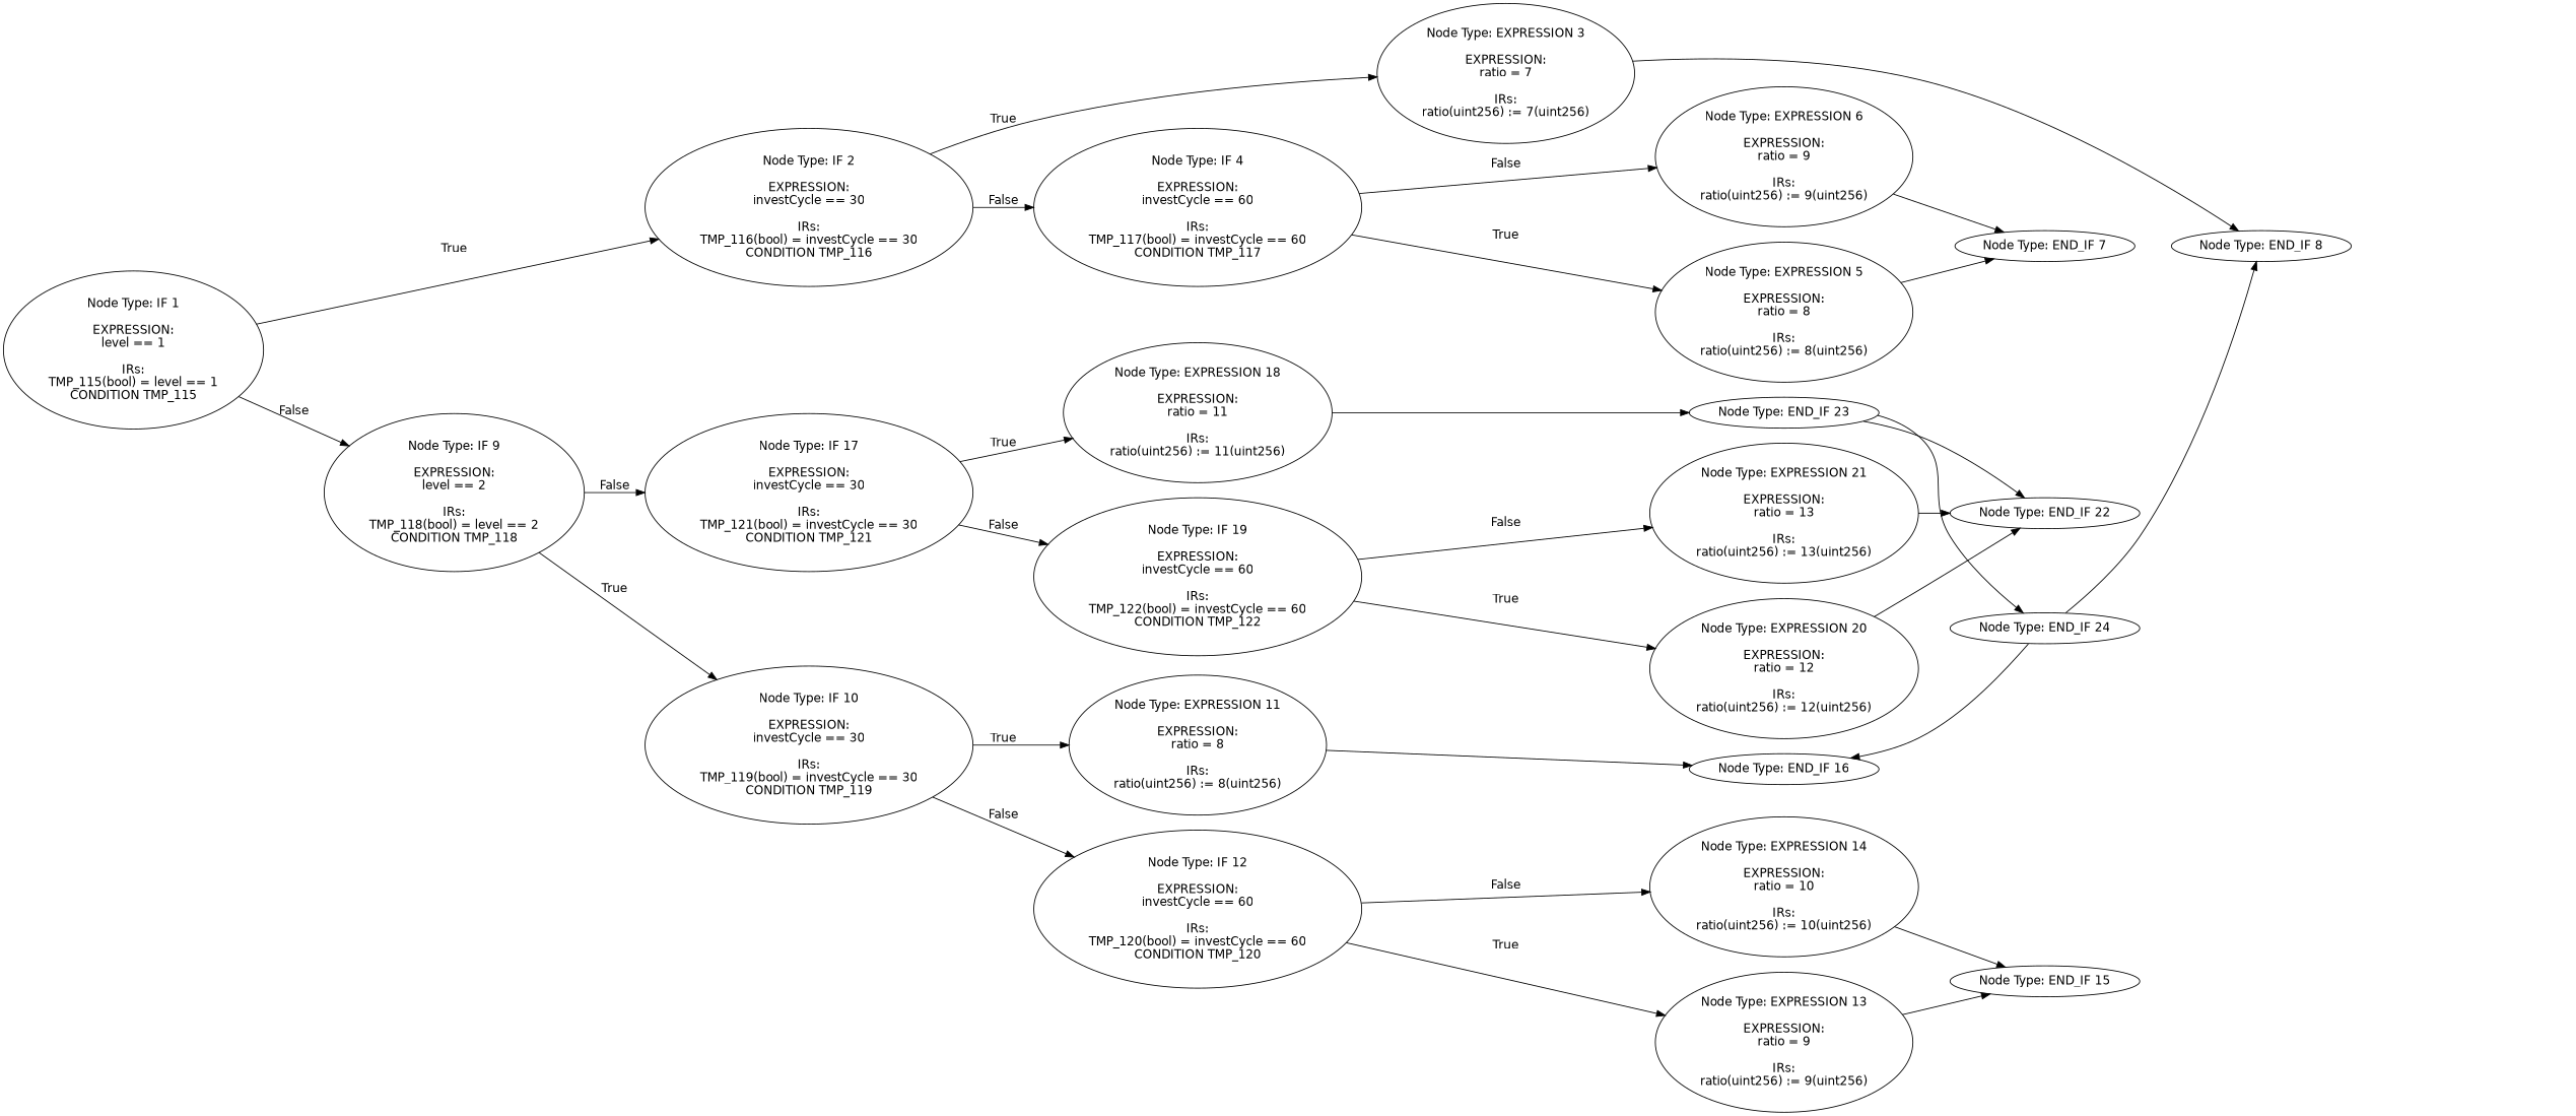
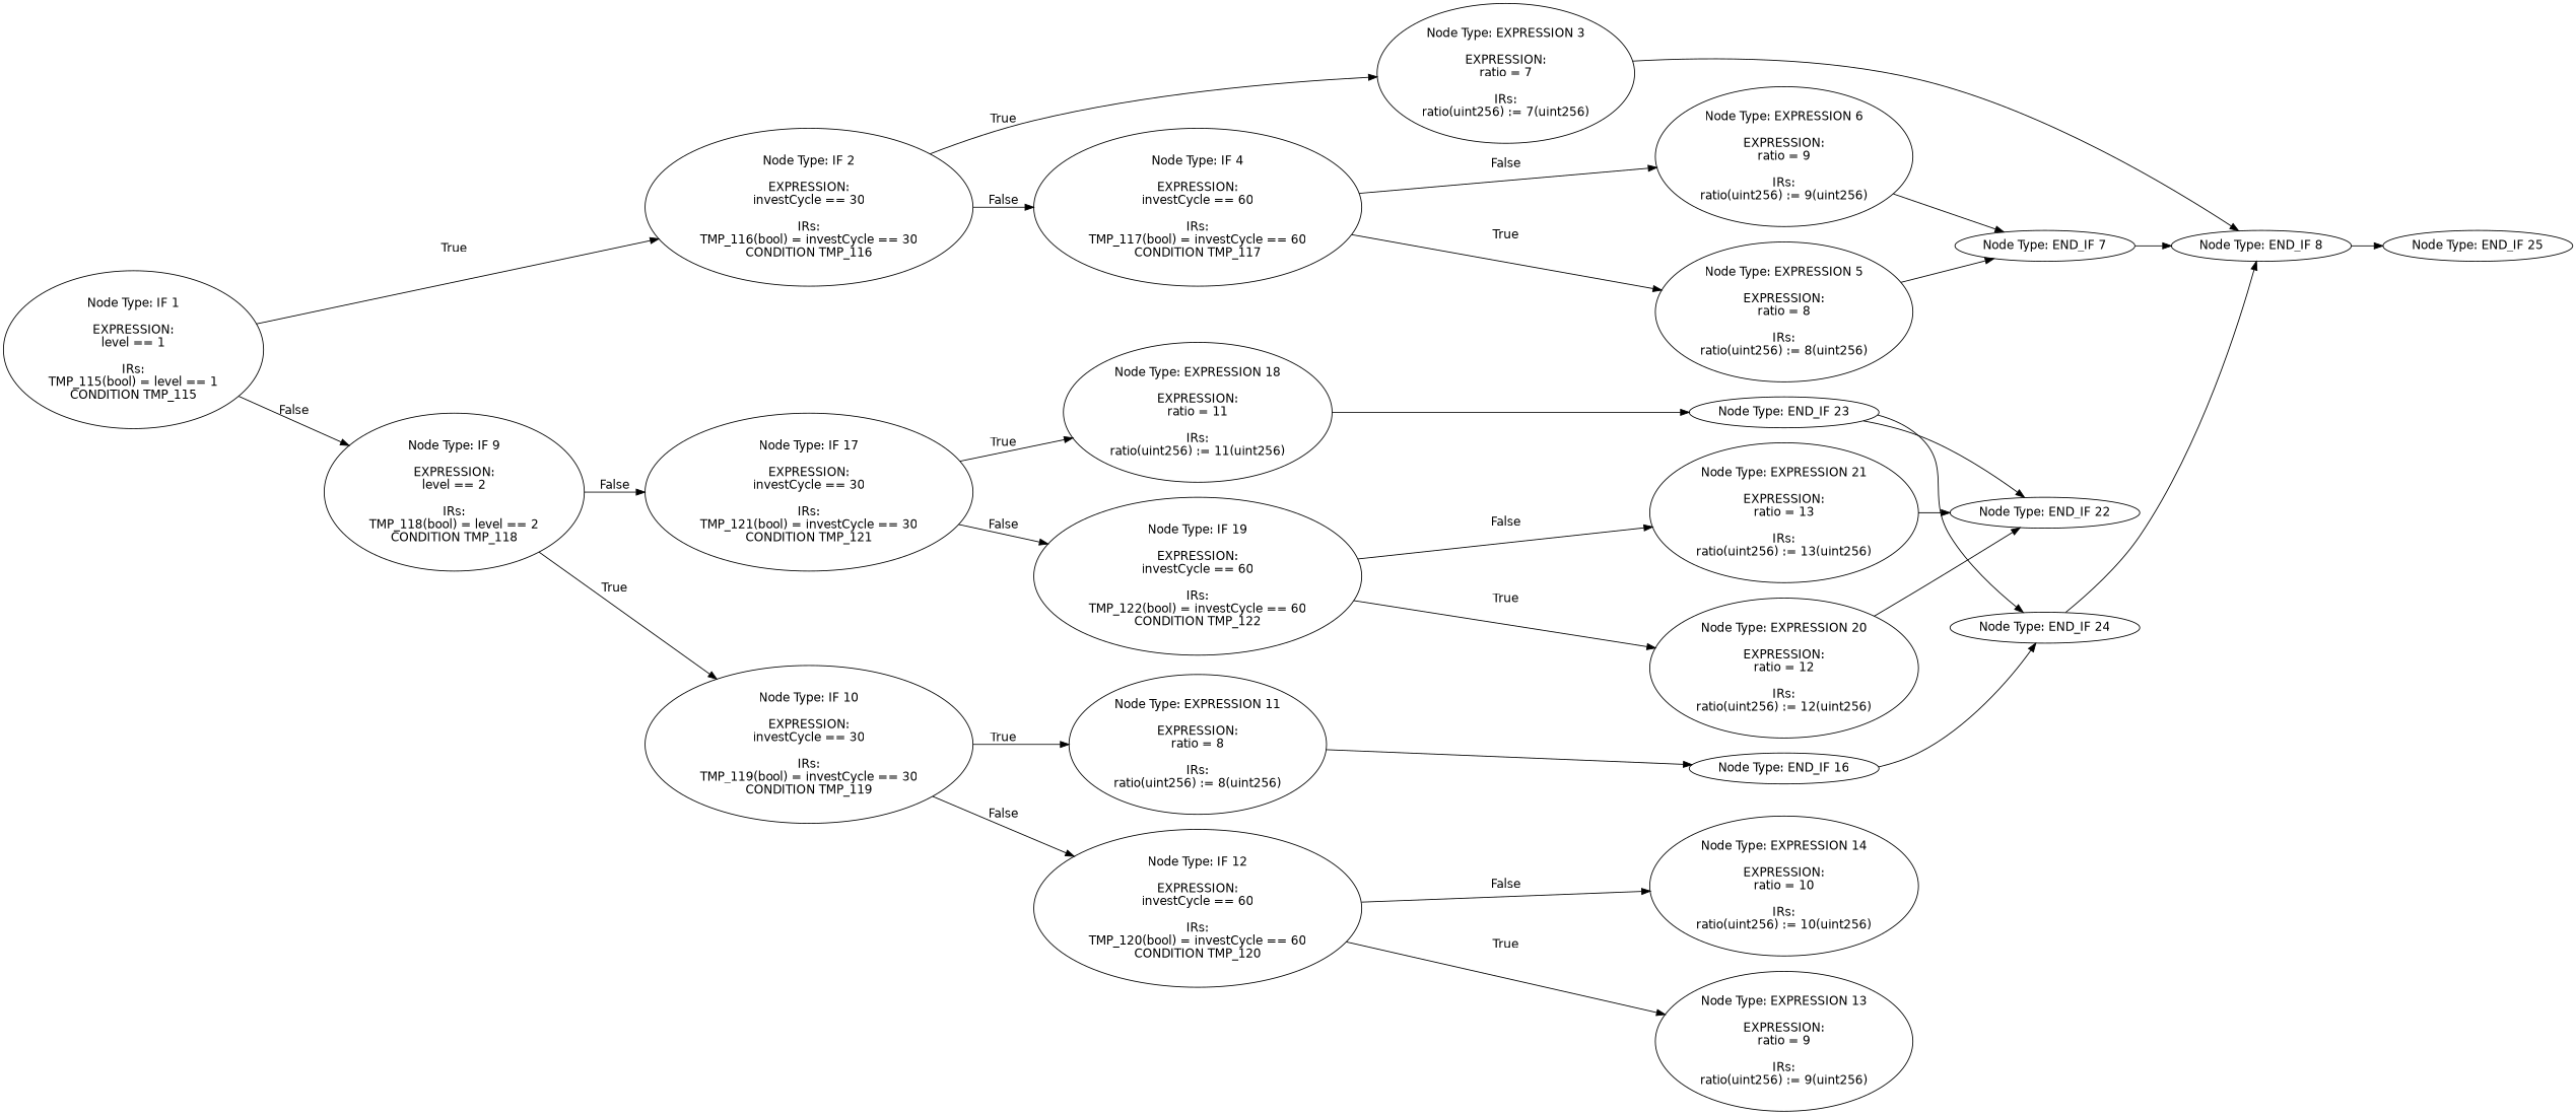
  digraph {
    fontname="DejaVu Sans"
    rankdir=LR
    node [fontname="DejaVu Sans"]
    edge [fontname="DejaVu Sans"]
    n1 [label="Node Type: IF 1\n\nEXPRESSION:\nlevel == 1\n\nIRs:\nTMP_115(bool) = level == 1\nCONDITION TMP_115"]
    n2 [label="Node Type: IF 2\n\nEXPRESSION:\ninvestCycle == 30\n\nIRs:\nTMP_116(bool) = investCycle == 30\nCONDITION TMP_116"]
    n3 [label="Node Type: IF 9\n\nEXPRESSION:\nlevel == 2\n\nIRs:\nTMP_118(bool) = level == 2\nCONDITION TMP_118"]
    n4 [label="Node Type: EXPRESSION 3\n\nEXPRESSION:\nratio = 7\n\nIRs:\nratio(uint256) := 7(uint256)"]
    n5 [label="Node Type: IF 4\n\nEXPRESSION:\ninvestCycle == 60\n\nIRs:\nTMP_117(bool) = investCycle == 60\nCONDITION TMP_117"]
    n6 [label="Node Type: IF 10\n\nEXPRESSION:\ninvestCycle == 30\n\nIRs:\nTMP_119(bool) = investCycle == 30\nCONDITION TMP_119"]
    n7 [label="Node Type: IF 17\n\nEXPRESSION:\ninvestCycle == 30\n\nIRs:\nTMP_121(bool) = investCycle == 30\nCONDITION TMP_121"]
    n8 [label="Node Type: END_IF 8\n"]
    n9 [label="Node Type: EXPRESSION 5\n\nEXPRESSION:\nratio = 8\n\nIRs:\nratio(uint256) := 8(uint256)"]
    n10 [label="Node Type: EXPRESSION 6\n\nEXPRESSION:\nratio = 9\n\nIRs:\nratio(uint256) := 9(uint256)"]
    n11 [label="Node Type: EXPRESSION 11\n\nEXPRESSION:\nratio = 8\n\nIRs:\nratio(uint256) := 8(uint256)"]
    n12 [label="Node Type: IF 12\n\nEXPRESSION:\ninvestCycle == 60\n\nIRs:\nTMP_120(bool) = investCycle == 60\nCONDITION TMP_120"]
    n13 [label="Node Type: EXPRESSION 18\n\nEXPRESSION:\nratio = 11\n\nIRs:\nratio(uint256) := 11(uint256)"]
    n14 [label="Node Type: IF 19\n\nEXPRESSION:\ninvestCycle == 60\n\nIRs:\nTMP_122(bool) = investCycle == 60\nCONDITION TMP_122"]
+   n15 [label="Node Type: END_IF 25\n"]
    n16 [label="Node Type: END_IF 7\n"]
    n17 [label="Node Type: END_IF 16\n"]
    n18 [label="Node Type: EXPRESSION 13\n\nEXPRESSION:\nratio = 9\n\nIRs:\nratio(uint256) := 9(uint256)"]
    n19 [label="Node Type: EXPRESSION 14\n\nEXPRESSION:\nratio = 10\n\nIRs:\nratio(uint256) := 10(uint256)"]
    n20 [label="Node Type: END_IF 23\n"]
    n21 [label="Node Type: EXPRESSION 20\n\nEXPRESSION:\nratio = 12\n\nIRs:\nratio(uint256) := 12(uint256)"]
    n22 [label="Node Type: EXPRESSION 21\n\nEXPRESSION:\nratio = 13\n\nIRs:\nratio(uint256) := 13(uint256)"]
    n23 [label="Node Type: END_IF 24\n"]
-   n24 [label="Node Type: END_IF 15\n"]
    n25 [label="Node Type: END_IF 22\n"]
    n1 -> n2 [label=True]
    n1 -> n3 [label=False]
    n2 -> n4 [label=True]
    n2 -> n5 [label=False]
    n3 -> n6 [label=True]
    n3 -> n7 [label=False]
    n4 -> n8
    n5 -> n9 [label=True]
    n5 -> n10 [label=False]
    n6 -> n11 [label=True]
    n6 -> n12 [label=False]
    n7 -> n13 [label=True]
    n7 -> n14 [label=False]
+   n8 -> n15
    n9 -> n16
    n10 -> n16
    n11 -> n17
    n12 -> n18 [label=True]
    n12 -> n19 [label=False]
    n13 -> n20
    n14 -> n21 [label=True]
    n14 -> n22 [label=False]
-   n23 -> n17
-   n18 -> n24
-   n19 -> n24
+   n16 -> n8
+   n17 -> n23
    n20 -> n23
    n20 -> n25
    n21 -> n25
    n22 -> n25
    n23 -> n8
  }
